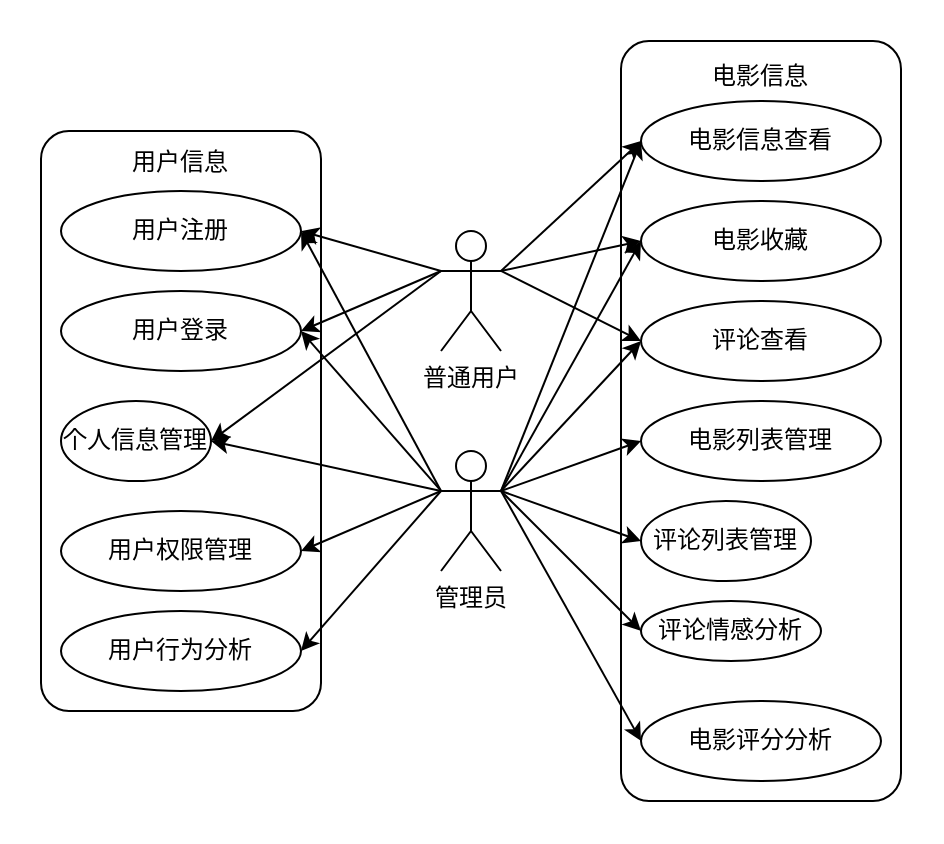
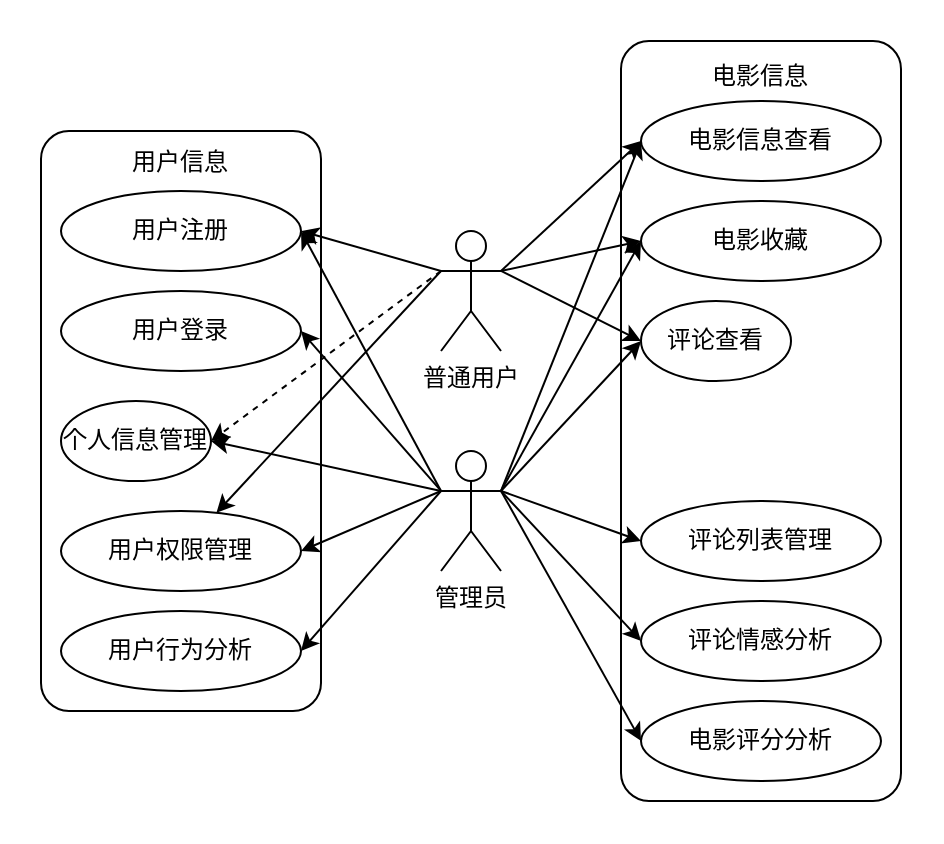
  <mxCell id="0" />
  <mxCell id="1" parent="0" />
  <mxCell id="2" value="电影信息&lt;br&gt;&lt;br&gt;&lt;br&gt;&lt;br&gt;&lt;br&gt;&lt;br&gt;&lt;br&gt;&lt;br&gt;&lt;br&gt;&lt;br&gt;&lt;br&gt;&lt;br&gt;&lt;br&gt;&lt;br&gt;&lt;br&gt;&lt;br&gt;&lt;br&gt;&lt;br&gt;&lt;br&gt;&lt;br&gt;&lt;br&gt;&lt;br&gt;&lt;br&gt;&lt;br&gt;&lt;br&gt;" style="rounded=1;whiteSpace=wrap;html=1;arcSize=10;" vertex="1" parent="1"><mxGeometry x="310" y="20" width="140" height="380" as="geometry" /></mxCell>
  <mxCell id="3" value="普通用户" style="shape=umlActor;verticalLabelPosition=bottom;verticalAlign=top;html=1;outlineConnect=0;" vertex="1" parent="1"><mxGeometry x="220" y="115" width="30" height="60" as="geometry" /></mxCell>
  <mxCell id="4" value="管理员" style="shape=umlActor;verticalLabelPosition=bottom;verticalAlign=top;html=1;outlineConnect=0;" vertex="1" parent="1"><mxGeometry x="220" y="225" width="30" height="60" as="geometry" /></mxCell>
  <mxCell id="5" value="用户信息&lt;br&gt;&lt;br&gt;&lt;br&gt;&lt;br&gt;&lt;br&gt;&lt;br&gt;&lt;br&gt;&lt;br&gt;&lt;br&gt;&lt;br&gt;&lt;br&gt;&lt;br&gt;&lt;br&gt;&lt;br&gt;&lt;br&gt;&lt;br&gt;&lt;br&gt;&lt;br&gt;&lt;br&gt;" style="rounded=1;whiteSpace=wrap;html=1;arcSize=10;" vertex="1" parent="1"><mxGeometry x="20" y="65" width="140" height="290" as="geometry" /></mxCell>
  <mxCell id="6" value="电影信息查看" style="ellipse;whiteSpace=wrap;html=1;" vertex="1" parent="1"><mxGeometry x="320" y="50" width="120" height="40" as="geometry" /></mxCell>
  <mxCell id="7" value="个人信息管理" style="ellipse;whiteSpace=wrap;html=1;" vertex="1" parent="1"><mxGeometry x="30" y="200" width="75" height="40" as="geometry" /></mxCell>
- <mxCell id="8" value="评论查看" style="ellipse;whiteSpace=wrap;html=1;" vertex="1" parent="1"><mxGeometry x="320" y="150" width="120" height="40" as="geometry" /></mxCell>
+ <mxCell id="8" value="评论查看" style="ellipse;whiteSpace=wrap;html=1;" vertex="1" parent="1"><mxGeometry x="320" y="150" width="75" height="40" as="geometry" /></mxCell>
  <mxCell id="9" value="用户注册" style="ellipse;whiteSpace=wrap;html=1;" vertex="1" parent="1"><mxGeometry x="30" y="95" width="120" height="40" as="geometry" /></mxCell>
  <mxCell id="10" value="用户登录" style="ellipse;whiteSpace=wrap;html=1;" vertex="1" parent="1"><mxGeometry x="30" y="145" width="120" height="40" as="geometry" /></mxCell>
- <mxCell id="11" value="电影列表管理" style="ellipse;whiteSpace=wrap;html=1;" vertex="1" parent="1"><mxGeometry x="320" y="200" width="120" height="40" as="geometry" /></mxCell>
- <mxCell id="12" value="评论列表管理" style="ellipse;whiteSpace=wrap;html=1;" vertex="1" parent="1"><mxGeometry x="320" y="250" width="85" height="40" as="geometry" /></mxCell>
- <mxCell id="13" value="评论情感分析" style="ellipse;whiteSpace=wrap;html=1;" vertex="1" parent="1"><mxGeometry x="320" y="300" width="90" height="30" as="geometry" /></mxCell>
+ <mxCell id="12" value="评论列表管理" style="ellipse;whiteSpace=wrap;html=1;" vertex="1" parent="1"><mxGeometry x="320" y="250" width="120" height="40" as="geometry" /></mxCell>
+ <mxCell id="13" value="评论情感分析" style="ellipse;whiteSpace=wrap;html=1;" vertex="1" parent="1"><mxGeometry x="320" y="300" width="120" height="40" as="geometry" /></mxCell>
  <mxCell id="14" value="用户行为分析" style="ellipse;whiteSpace=wrap;html=1;" vertex="1" parent="1"><mxGeometry x="30" y="305" width="120" height="40" as="geometry" /></mxCell>
  <mxCell id="15" value="用户权限管理" style="ellipse;whiteSpace=wrap;html=1;" vertex="1" parent="1"><mxGeometry x="30" y="255" width="120" height="40" as="geometry" /></mxCell>
  <mxCell id="16" value="电影收藏" style="ellipse;whiteSpace=wrap;html=1;" vertex="1" parent="1"><mxGeometry x="320" y="100" width="120" height="40" as="geometry" /></mxCell>
  <mxCell id="17" value="电影评分分析" style="ellipse;whiteSpace=wrap;html=1;" vertex="1" parent="1"><mxGeometry x="320" y="350" width="120" height="40" as="geometry" /></mxCell>
  <mxCell id="18" value="" style="endArrow=classic;html=1;rounded=0;exitX=0;exitY=0.333;exitDx=0;exitDy=0;exitPerimeter=0;entryX=1;entryY=0.5;entryDx=0;entryDy=0;" edge="1" parent="1" source="3" target="9"><mxGeometry width="50" height="50" relative="1" as="geometry"><mxPoint x="150" y="205" as="sourcePoint" /><mxPoint x="200" y="155" as="targetPoint" /></mxGeometry></mxCell>
- <mxCell id="19" value="" style="endArrow=classic;html=1;rounded=0;entryX=1;entryY=0.5;entryDx=0;entryDy=0;exitX=0;exitY=0.333;exitDx=0;exitDy=0;exitPerimeter=0;" edge="1" parent="1" source="3" target="10"><mxGeometry width="50" height="50" relative="1" as="geometry"><mxPoint x="210" y="105" as="sourcePoint" /><mxPoint x="190" y="165" as="targetPoint" /></mxGeometry></mxCell>
- <mxCell id="20" value="" style="endArrow=classic;html=1;rounded=0;entryX=1;entryY=0.5;entryDx=0;entryDy=0;exitX=0;exitY=0.333;exitDx=0;exitDy=0;exitPerimeter=0;" edge="1" parent="1" source="3" target="7"><mxGeometry width="50" height="50" relative="1" as="geometry"><mxPoint x="230" y="75" as="sourcePoint" /><mxPoint x="280" y="25" as="targetPoint" /></mxGeometry></mxCell>
+ <mxCell id="19" value="" style="endArrow=classic;html=1;rounded=0;exitX=0;exitY=0.333;exitDx=0;exitDy=0;exitPerimeter=0;" edge="1" parent="1" source="3" target="15"><mxGeometry width="50" height="50" relative="1" as="geometry"><mxPoint x="210" y="105" as="sourcePoint" /><mxPoint x="190" y="165" as="targetPoint" /></mxGeometry></mxCell>
+ <mxCell id="20" value="" style="endArrow=classic;html=1;rounded=0;entryX=1;entryY=0.5;entryDx=0;entryDy=0;exitX=0;exitY=0.333;exitDx=0;exitDy=0;exitPerimeter=0;dashed=1;" edge="1" parent="1" source="3" target="7"><mxGeometry width="50" height="50" relative="1" as="geometry"><mxPoint x="230" y="75" as="sourcePoint" /><mxPoint x="280" y="25" as="targetPoint" /></mxGeometry></mxCell>
  <mxCell id="21" value="" style="endArrow=classic;html=1;rounded=0;exitX=0;exitY=0.333;exitDx=0;exitDy=0;exitPerimeter=0;entryX=1;entryY=0.5;entryDx=0;entryDy=0;" edge="1" parent="1" source="4" target="9"><mxGeometry width="50" height="50" relative="1" as="geometry"><mxPoint x="150" y="55" as="sourcePoint" /><mxPoint x="200" y="5" as="targetPoint" /></mxGeometry></mxCell>
  <mxCell id="22" value="" style="endArrow=classic;html=1;rounded=0;entryX=1;entryY=0.5;entryDx=0;entryDy=0;exitX=0;exitY=0.333;exitDx=0;exitDy=0;exitPerimeter=0;" edge="1" parent="1" source="4" target="10"><mxGeometry width="50" height="50" relative="1" as="geometry"><mxPoint x="190" y="65" as="sourcePoint" /><mxPoint x="240" y="15" as="targetPoint" /></mxGeometry></mxCell>
  <mxCell id="23" value="" style="endArrow=classic;html=1;rounded=0;entryX=1;entryY=0.5;entryDx=0;entryDy=0;exitX=0;exitY=0.333;exitDx=0;exitDy=0;exitPerimeter=0;" edge="1" parent="1" source="4" target="15"><mxGeometry width="50" height="50" relative="1" as="geometry"><mxPoint x="180" y="75" as="sourcePoint" /><mxPoint x="230" y="25" as="targetPoint" /></mxGeometry></mxCell>
  <mxCell id="24" value="" style="endArrow=classic;html=1;rounded=0;entryX=1;entryY=0.5;entryDx=0;entryDy=0;exitX=0;exitY=0.333;exitDx=0;exitDy=0;exitPerimeter=0;" edge="1" parent="1" source="4" target="7"><mxGeometry width="50" height="50" relative="1" as="geometry"><mxPoint x="210" y="55" as="sourcePoint" /><mxPoint x="260" y="5" as="targetPoint" /></mxGeometry></mxCell>
  <mxCell id="25" value="" style="endArrow=classic;html=1;rounded=0;entryX=1;entryY=0.5;entryDx=0;entryDy=0;" edge="1" parent="1" target="14"><mxGeometry width="50" height="50" relative="1" as="geometry"><mxPoint x="220" y="245" as="sourcePoint" /><mxPoint x="240" y="375" as="targetPoint" /></mxGeometry></mxCell>
  <mxCell id="26" value="" style="endArrow=classic;html=1;rounded=0;exitX=1;exitY=0.333;exitDx=0;exitDy=0;exitPerimeter=0;entryX=0;entryY=0.5;entryDx=0;entryDy=0;" edge="1" parent="1" source="3" target="6"><mxGeometry width="50" height="50" relative="1" as="geometry"><mxPoint x="210" y="85" as="sourcePoint" /><mxPoint x="260" y="35" as="targetPoint" /></mxGeometry></mxCell>
  <mxCell id="27" value="" style="endArrow=classic;html=1;rounded=0;exitX=1;exitY=0.333;exitDx=0;exitDy=0;exitPerimeter=0;entryX=0;entryY=0.5;entryDx=0;entryDy=0;" edge="1" parent="1" source="3" target="16"><mxGeometry width="50" height="50" relative="1" as="geometry"><mxPoint x="220" y="85" as="sourcePoint" /><mxPoint x="270" y="35" as="targetPoint" /></mxGeometry></mxCell>
  <mxCell id="28" value="" style="endArrow=classic;html=1;rounded=0;exitX=1;exitY=0.333;exitDx=0;exitDy=0;exitPerimeter=0;entryX=0;entryY=0.5;entryDx=0;entryDy=0;" edge="1" parent="1" source="3" target="8"><mxGeometry width="50" height="50" relative="1" as="geometry"><mxPoint x="240" y="95" as="sourcePoint" /><mxPoint x="290" y="45" as="targetPoint" /></mxGeometry></mxCell>
  <mxCell id="29" value="" style="endArrow=classic;html=1;rounded=0;exitX=1;exitY=0.333;exitDx=0;exitDy=0;exitPerimeter=0;entryX=0;entryY=0.5;entryDx=0;entryDy=0;" edge="1" parent="1" source="4" target="6"><mxGeometry width="50" height="50" relative="1" as="geometry"><mxPoint x="220" y="445" as="sourcePoint" /><mxPoint x="270" y="395" as="targetPoint" /></mxGeometry></mxCell>
  <mxCell id="30" value="" style="endArrow=classic;html=1;rounded=0;entryX=0;entryY=0.5;entryDx=0;entryDy=0;exitX=1;exitY=0.333;exitDx=0;exitDy=0;exitPerimeter=0;" edge="1" parent="1" source="4" target="16"><mxGeometry width="50" height="50" relative="1" as="geometry"><mxPoint x="220" y="415" as="sourcePoint" /><mxPoint x="270" y="365" as="targetPoint" /></mxGeometry></mxCell>
  <mxCell id="31" value="" style="endArrow=classic;html=1;rounded=0;entryX=0;entryY=0.5;entryDx=0;entryDy=0;exitX=1;exitY=0.333;exitDx=0;exitDy=0;exitPerimeter=0;" edge="1" parent="1" source="4" target="8"><mxGeometry width="50" height="50" relative="1" as="geometry"><mxPoint x="220" y="415" as="sourcePoint" /><mxPoint x="270" y="365" as="targetPoint" /></mxGeometry></mxCell>
- <mxCell id="32" value="" style="endArrow=classic;html=1;rounded=0;entryX=0;entryY=0.5;entryDx=0;entryDy=0;exitX=1;exitY=0.333;exitDx=0;exitDy=0;exitPerimeter=0;" edge="1" parent="1" source="4" target="11"><mxGeometry width="50" height="50" relative="1" as="geometry"><mxPoint x="190" y="435" as="sourcePoint" /><mxPoint x="240" y="385" as="targetPoint" /></mxGeometry></mxCell>
  <mxCell id="33" value="" style="endArrow=classic;html=1;rounded=0;entryX=0;entryY=0.5;entryDx=0;entryDy=0;exitX=1;exitY=0.333;exitDx=0;exitDy=0;exitPerimeter=0;" edge="1" parent="1" source="4" target="12"><mxGeometry width="50" height="50" relative="1" as="geometry"><mxPoint x="230" y="395" as="sourcePoint" /><mxPoint x="280" y="345" as="targetPoint" /></mxGeometry></mxCell>
  <mxCell id="34" value="" style="endArrow=classic;html=1;rounded=0;entryX=0;entryY=0.5;entryDx=0;entryDy=0;" edge="1" parent="1" target="13"><mxGeometry width="50" height="50" relative="1" as="geometry"><mxPoint x="250" y="245" as="sourcePoint" /><mxPoint x="240" y="365" as="targetPoint" /></mxGeometry></mxCell>
  <mxCell id="35" value="" style="endArrow=classic;html=1;rounded=0;entryX=0;entryY=0.5;entryDx=0;entryDy=0;exitX=1;exitY=0.333;exitDx=0;exitDy=0;exitPerimeter=0;" edge="1" parent="1" source="4" target="17"><mxGeometry width="50" height="50" relative="1" as="geometry"><mxPoint x="170" y="395" as="sourcePoint" /><mxPoint x="220" y="345" as="targetPoint" /></mxGeometry></mxCell>
